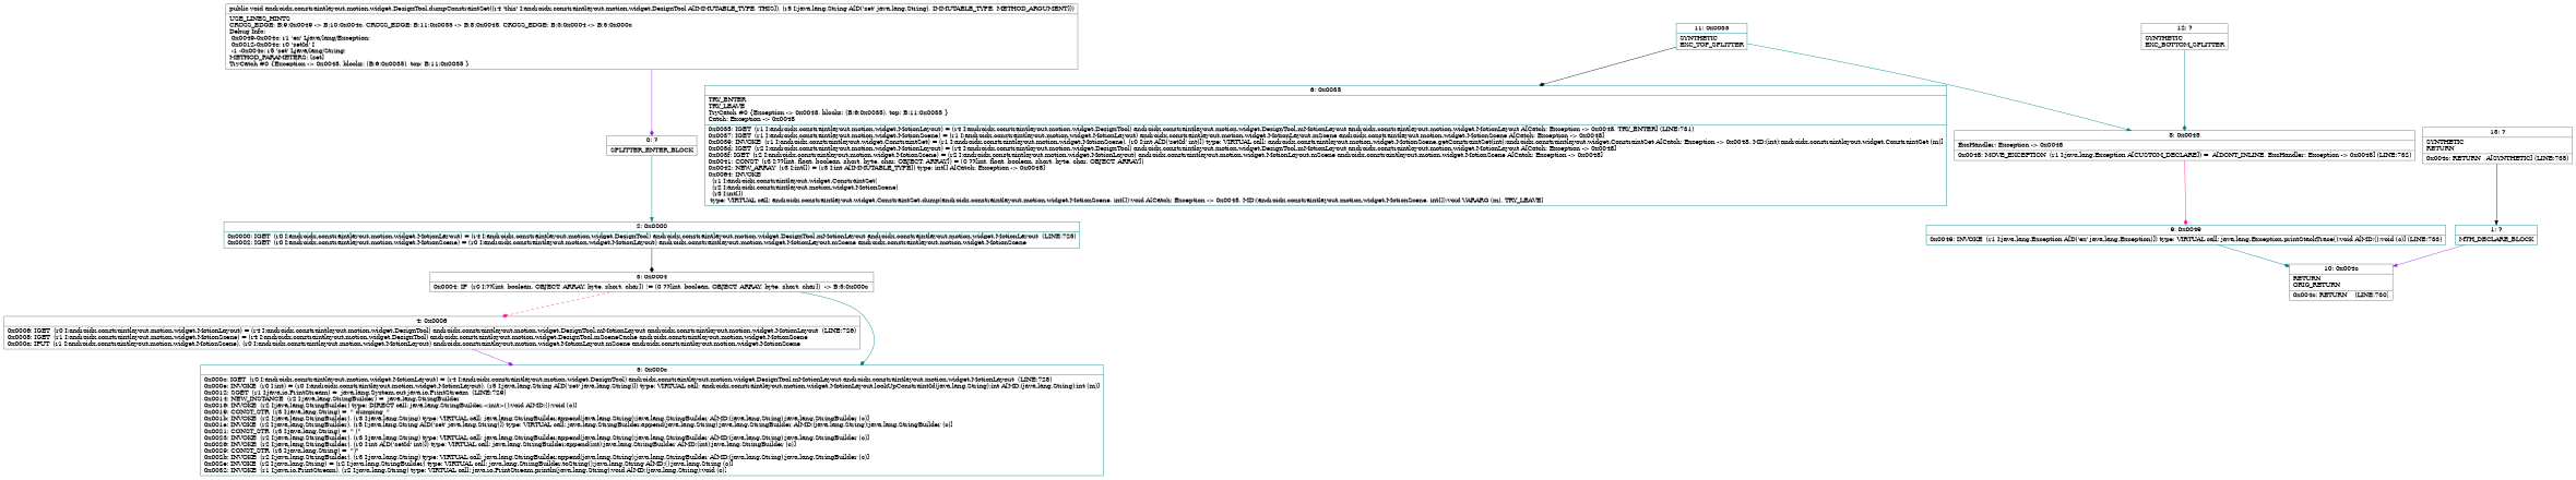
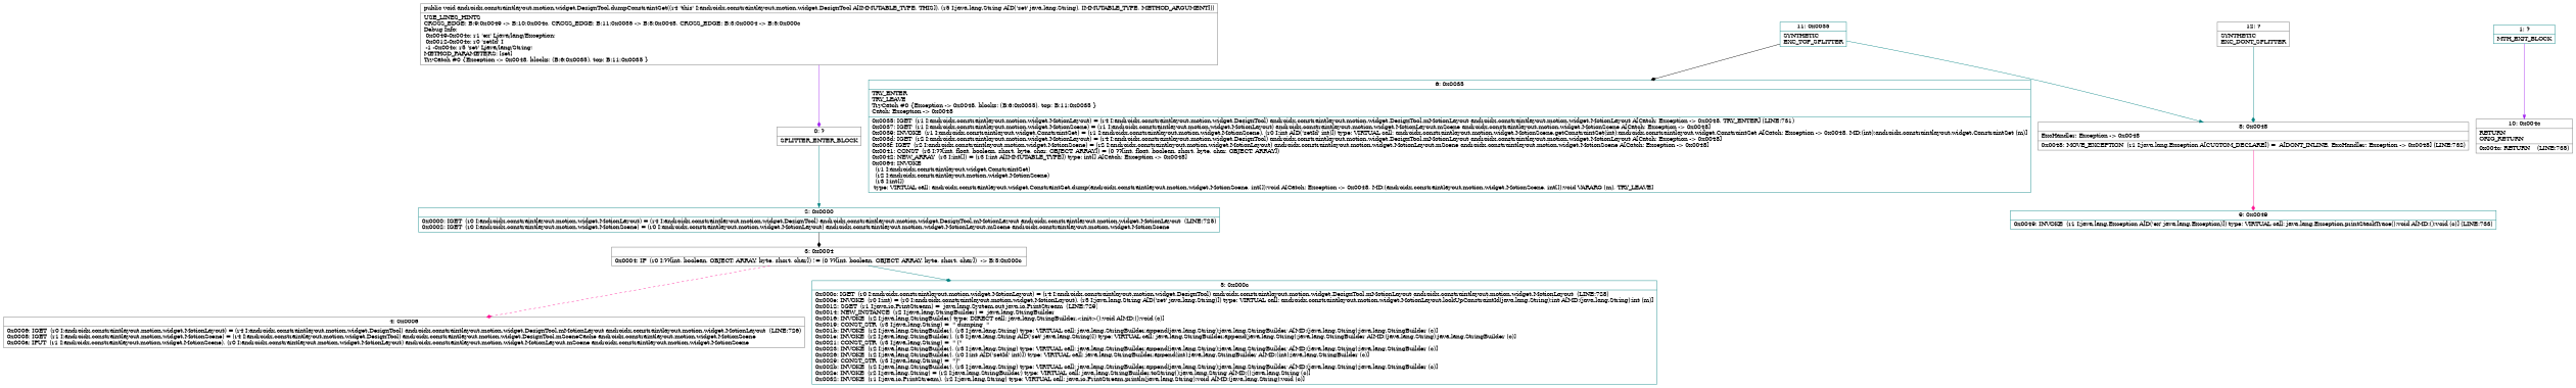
  digraph {
    node [color=gray40 shape=record]
    edge [arrowhead=diamond color=teal]
    n1 [label="{0\:\ ?|SPLITTER_ENTER_BLOCK\l}"]
    n2 [color=teal label="{2\:\ 0x0000|0x0000: IGET  (r0 I:androidx.constraintlayout.motion.widget.MotionLayout) = (r4 I:androidx.constraintlayout.motion.widget.DesignTool) androidx.constraintlayout.motion.widget.DesignTool.mMotionLayout androidx.constraintlayout.motion.widget.MotionLayout  (LINE:725)\l0x0002: IGET  (r0 I:androidx.constraintlayout.motion.widget.MotionScene) = (r0 I:androidx.constraintlayout.motion.widget.MotionLayout) androidx.constraintlayout.motion.widget.MotionLayout.mScene androidx.constraintlayout.motion.widget.MotionScene \l}"]
    n3 [label="{3\:\ 0x0004|0x0004: IF  (r0 I:??[int, boolean, OBJECT, ARRAY, byte, short, char]) != (0 ??[int, boolean, OBJECT, ARRAY, byte, short, char])  \-\> B:5:0x000c \l}"]
    n4 [label="{4\:\ 0x0006|0x0006: IGET  (r0 I:androidx.constraintlayout.motion.widget.MotionLayout) = (r4 I:androidx.constraintlayout.motion.widget.DesignTool) androidx.constraintlayout.motion.widget.DesignTool.mMotionLayout androidx.constraintlayout.motion.widget.MotionLayout  (LINE:726)\l0x0008: IGET  (r1 I:androidx.constraintlayout.motion.widget.MotionScene) = (r4 I:androidx.constraintlayout.motion.widget.DesignTool) androidx.constraintlayout.motion.widget.DesignTool.mSceneCache androidx.constraintlayout.motion.widget.MotionScene \l0x000a: IPUT  (r1 I:androidx.constraintlayout.motion.widget.MotionScene), (r0 I:androidx.constraintlayout.motion.widget.MotionLayout) androidx.constraintlayout.motion.widget.MotionLayout.mScene androidx.constraintlayout.motion.widget.MotionScene \l}"]
    n5 [color=teal label="{5\:\ 0x000c|0x000c: IGET  (r0 I:androidx.constraintlayout.motion.widget.MotionLayout) = (r4 I:androidx.constraintlayout.motion.widget.DesignTool) androidx.constraintlayout.motion.widget.DesignTool.mMotionLayout androidx.constraintlayout.motion.widget.MotionLayout  (LINE:728)\l0x000e: INVOKE  (r0 I:int) = (r0 I:androidx.constraintlayout.motion.widget.MotionLayout), (r5 I:java.lang.String A[D('set' java.lang.String)]) type: VIRTUAL call: androidx.constraintlayout.motion.widget.MotionLayout.lookUpConstraintId(java.lang.String):int A[MD:(java.lang.String):int (m)]\l0x0012: SGET  (r1 I:java.io.PrintStream) =  java.lang.System.out java.io.PrintStream  (LINE:729)\l0x0014: NEW_INSTANCE  (r2 I:java.lang.StringBuilder) =  java.lang.StringBuilder \l0x0016: INVOKE  (r2 I:java.lang.StringBuilder) type: DIRECT call: java.lang.StringBuilder.\<init\>():void A[MD:():void (c)]\l0x0019: CONST_STR  (r3 I:java.lang.String) =  \" dumping  \" \l0x001b: INVOKE  (r2 I:java.lang.StringBuilder), (r3 I:java.lang.String) type: VIRTUAL call: java.lang.StringBuilder.append(java.lang.String):java.lang.StringBuilder A[MD:(java.lang.String):java.lang.StringBuilder (c)]\l0x001e: INVOKE  (r2 I:java.lang.StringBuilder), (r5 I:java.lang.String A[D('set' java.lang.String)]) type: VIRTUAL call: java.lang.StringBuilder.append(java.lang.String):java.lang.StringBuilder A[MD:(java.lang.String):java.lang.StringBuilder (c)]\l0x0021: CONST_STR  (r3 I:java.lang.String) =  \" (\" \l0x0023: INVOKE  (r2 I:java.lang.StringBuilder), (r3 I:java.lang.String) type: VIRTUAL call: java.lang.StringBuilder.append(java.lang.String):java.lang.StringBuilder A[MD:(java.lang.String):java.lang.StringBuilder (c)]\l0x0026: INVOKE  (r2 I:java.lang.StringBuilder), (r0 I:int A[D('setId' int)]) type: VIRTUAL call: java.lang.StringBuilder.append(int):java.lang.StringBuilder A[MD:(int):java.lang.StringBuilder (c)]\l0x0029: CONST_STR  (r3 I:java.lang.String) =  \")\" \l0x002b: INVOKE  (r2 I:java.lang.StringBuilder), (r3 I:java.lang.String) type: VIRTUAL call: java.lang.StringBuilder.append(java.lang.String):java.lang.StringBuilder A[MD:(java.lang.String):java.lang.StringBuilder (c)]\l0x002e: INVOKE  (r2 I:java.lang.String) = (r2 I:java.lang.StringBuilder) type: VIRTUAL call: java.lang.StringBuilder.toString():java.lang.String A[MD:():java.lang.String (c)]\l0x0032: INVOKE  (r1 I:java.io.PrintStream), (r2 I:java.lang.String) type: VIRTUAL call: java.io.PrintStream.println(java.lang.String):void A[MD:(java.lang.String):void (c)]\l}"]
    n6 [color=teal label="{11\:\ 0x0035|SYNTHETIC\lEXC_TOP_SPLITTER\l}"]
    n7 [color=teal label="{6\:\ 0x0035|TRY_ENTER\lTRY_LEAVE\lTryCatch #0 \{Exception \-\> 0x0048, blocks: (B:6:0x0035), top: B:11:0x0035 \}\lCatch: Exception \-\> 0x0048\l|0x0035: IGET  (r1 I:androidx.constraintlayout.motion.widget.MotionLayout) = (r4 I:androidx.constraintlayout.motion.widget.DesignTool) androidx.constraintlayout.motion.widget.DesignTool.mMotionLayout androidx.constraintlayout.motion.widget.MotionLayout A[Catch: Exception \-\> 0x0048, TRY_ENTER] (LINE:731)\l0x0037: IGET  (r1 I:androidx.constraintlayout.motion.widget.MotionScene) = (r1 I:androidx.constraintlayout.motion.widget.MotionLayout) androidx.constraintlayout.motion.widget.MotionLayout.mScene androidx.constraintlayout.motion.widget.MotionScene A[Catch: Exception \-\> 0x0048]\l0x0039: INVOKE  (r1 I:androidx.constraintlayout.widget.ConstraintSet) = (r1 I:androidx.constraintlayout.motion.widget.MotionScene), (r0 I:int A[D('setId' int)]) type: VIRTUAL call: androidx.constraintlayout.motion.widget.MotionScene.getConstraintSet(int):androidx.constraintlayout.widget.ConstraintSet A[Catch: Exception \-\> 0x0048, MD:(int):androidx.constraintlayout.widget.ConstraintSet (m)]\l0x003d: IGET  (r2 I:androidx.constraintlayout.motion.widget.MotionLayout) = (r4 I:androidx.constraintlayout.motion.widget.DesignTool) androidx.constraintlayout.motion.widget.DesignTool.mMotionLayout androidx.constraintlayout.motion.widget.MotionLayout A[Catch: Exception \-\> 0x0048]\l0x003f: IGET  (r2 I:androidx.constraintlayout.motion.widget.MotionScene) = (r2 I:androidx.constraintlayout.motion.widget.MotionLayout) androidx.constraintlayout.motion.widget.MotionLayout.mScene androidx.constraintlayout.motion.widget.MotionScene A[Catch: Exception \-\> 0x0048]\l0x0041: CONST  (r3 I:??[int, float, boolean, short, byte, char, OBJECT, ARRAY]) = (0 ??[int, float, boolean, short, byte, char, OBJECT, ARRAY]) \l0x0042: NEW_ARRAY  (r3 I:int[]) = (r3 I:int A[IMMUTABLE_TYPE]) type: int[] A[Catch: Exception \-\> 0x0048]\l0x0064: INVOKE  \l  (r1 I:androidx.constraintlayout.widget.ConstraintSet)\l  (r2 I:androidx.constraintlayout.motion.widget.MotionScene)\l  (r3 I:int[])\l type: VIRTUAL call: androidx.constraintlayout.widget.ConstraintSet.dump(androidx.constraintlayout.motion.widget.MotionScene, int[]):void A[Catch: Exception \-\> 0x0048, MD:(androidx.constraintlayout.motion.widget.MotionScene, int[]):void VARARG (m), TRY_LEAVE]\l}"]
    n8 [label="{8\:\ 0x0048|ExcHandler: Exception \-\> 0x0048\l|0x0048: MOVE_EXCEPTION  (r1 I:java.lang.Exception A[CUSTOM_DECLARE]) =  A[DONT_INLINE, ExcHandler: Exception \-\> 0x0048] (LINE:732)\l}"]
    n9 [color=teal label="{9\:\ 0x0049|0x0049: INVOKE  (r1 I:java.lang.Exception A[D('ex' java.lang.Exception)]) type: VIRTUAL call: java.lang.Exception.printStackTrace():void A[MD:():void (c)] (LINE:733)\l}"]
-   n10 [label="{12\:\ ?|SYNTHETIC\lEXC_BOTTOM_SPLITTER\l}"]
-   n11 [label="{13\:\ ?|SYNTHETIC\lRETURN\l|0x004c: RETURN   A[SYNTHETIC] (LINE:735)\l}"]
-   n12 [color=teal label="{1\:\ ?|MTH_DECLARE_BLOCK\l}"]
-   n13 [label="{10\:\ 0x004c|RETURN\lORIG_RETURN\l|0x004c: RETURN    (LINE:730)\l}"]
+   n10 [label="{12\:\ ?|SYNTHETIC\lEXC_DONT_SPLITTER\l}"]
+   n12 [color=teal label="{1\:\ ?|MTH_EXIT_BLOCK\l}"]
+   n13 [label="{10\:\ 0x004c|RETURN\lORIG_RETURN\l|0x004c: RETURN    (LINE:735)\l}"]
    n14 [label="{public void androidx.constraintlayout.motion.widget.DesignTool.dumpConstraintSet((r4 'this' I:androidx.constraintlayout.motion.widget.DesignTool A[IMMUTABLE_TYPE, THIS]), (r5 I:java.lang.String A[D('set' java.lang.String), IMMUTABLE_TYPE, METHOD_ARGUMENT]))  | USE_LINES_HINTS\lCROSS_EDGE: B:9:0x0049 \-\> B:10:0x004c, CROSS_EDGE: B:11:0x0035 \-\> B:8:0x0048, CROSS_EDGE: B:3:0x0004 \-\> B:5:0x000c\lDebug Info:\l  0x0049\-0x004c: r1 'ex' Ljava\/lang\/Exception;\l  0x0012\-0x004c: r0 'setId' I\l  \-1 \-0x004c: r5 'set' Ljava\/lang\/String;\lMETHOD_PARAMETERS: [set]\lTryCatch #0 \{Exception \-\> 0x0048, blocks: (B:6:0x0035), top: B:11:0x0035 \}\l}"]
    n1 -> n2 [arrowhead=normal]
    n2 -> n3 [color=black]
    n3 -> n4 [color=deeppink style=dashed]
    n3 -> n5
-   n4 -> n5 [color=purple]
    n6 -> n7 [color=black]
    n6 -> n8 [arrowhead=normal]
    n8 -> n9 [color=deeppink]
-   n9 -> n13
    n10 -> n8
-   n11 -> n12 [arrowhead=normal color=black]
    n12 -> n13 [arrowhead=normal color=purple]
    n14 -> n1 [color=purple]
  }
